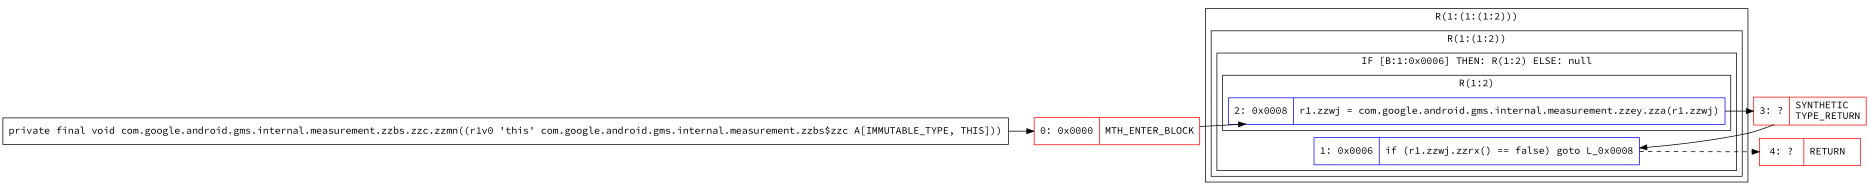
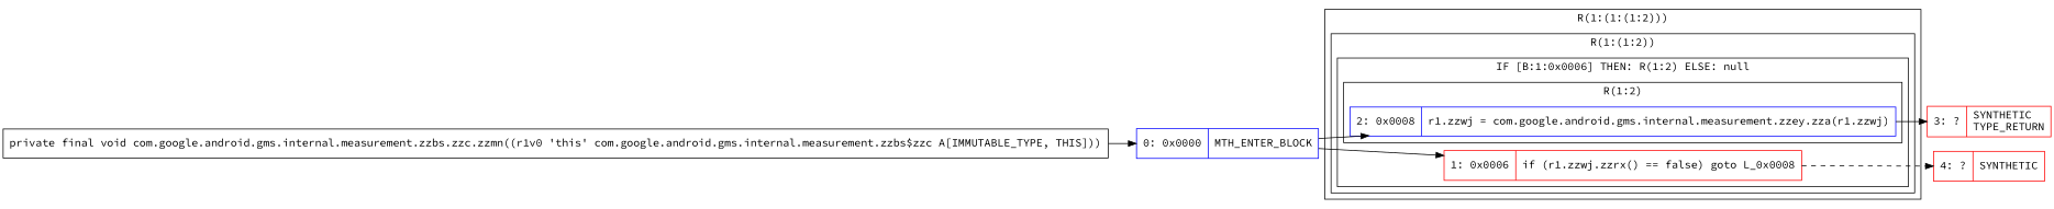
  digraph {
    fontname="Source Code Pro"
    rankdir=LR
    node [color=red fontname="Source Code Pro" shape=record]
    edge [fontname="Source Code Pro"]
    n1 [color=blue label="{2\:\ 0x0008|r1.zzwj = com.google.android.gms.internal.measurement.zzey.zza(r1.zzwj)\l}"]
-   n2 [color=blue label="{1\:\ 0x0006|if (r1.zzwj.zzrx() == false) goto L_0x0008\l}"]
+   n2 [label="{1\:\ 0x0006|if (r1.zzwj.zzrx() == false) goto L_0x0008\l}"]
    n3 [label="{3\:\ ?|SYNTHETIC\lTYPE_RETURN\l}"]
-   n4 [label="{4\:\ ?|RETURN\l}"]
-   n5 [label="{0\:\ 0x0000|MTH_ENTER_BLOCK\l}"]
+   n4 [label="{4\:\ ?|SYNTHETIC\l}"]
+   n5 [color=blue label="{0\:\ 0x0000|MTH_ENTER_BLOCK\l}"]
    n6 [label="{private final void com.google.android.gms.internal.measurement.zzbs.zzc.zzmn((r1v0 'this' com.google.android.gms.internal.measurement.zzbs$zzc A[IMMUTABLE_TYPE, THIS])) }" color=""]
    subgraph cluster_1 {
      label="R(1:(1:(1:2)))"
      subgraph cluster_2 {
        label="R(1:(1:2))"
        subgraph cluster_3 {
          label="IF [B:1:0x0006] THEN: R(1:2) ELSE: null"
          n2
          subgraph cluster_4 {
            label="R(1:2)"
            n1
          }
        }
      }
    }
    n1 -> n3
    n2 -> n4 [style=dashed]
    n5 -> n1
-   n3 -> n2
+   n5 -> n2
    n6 -> n5
  }
